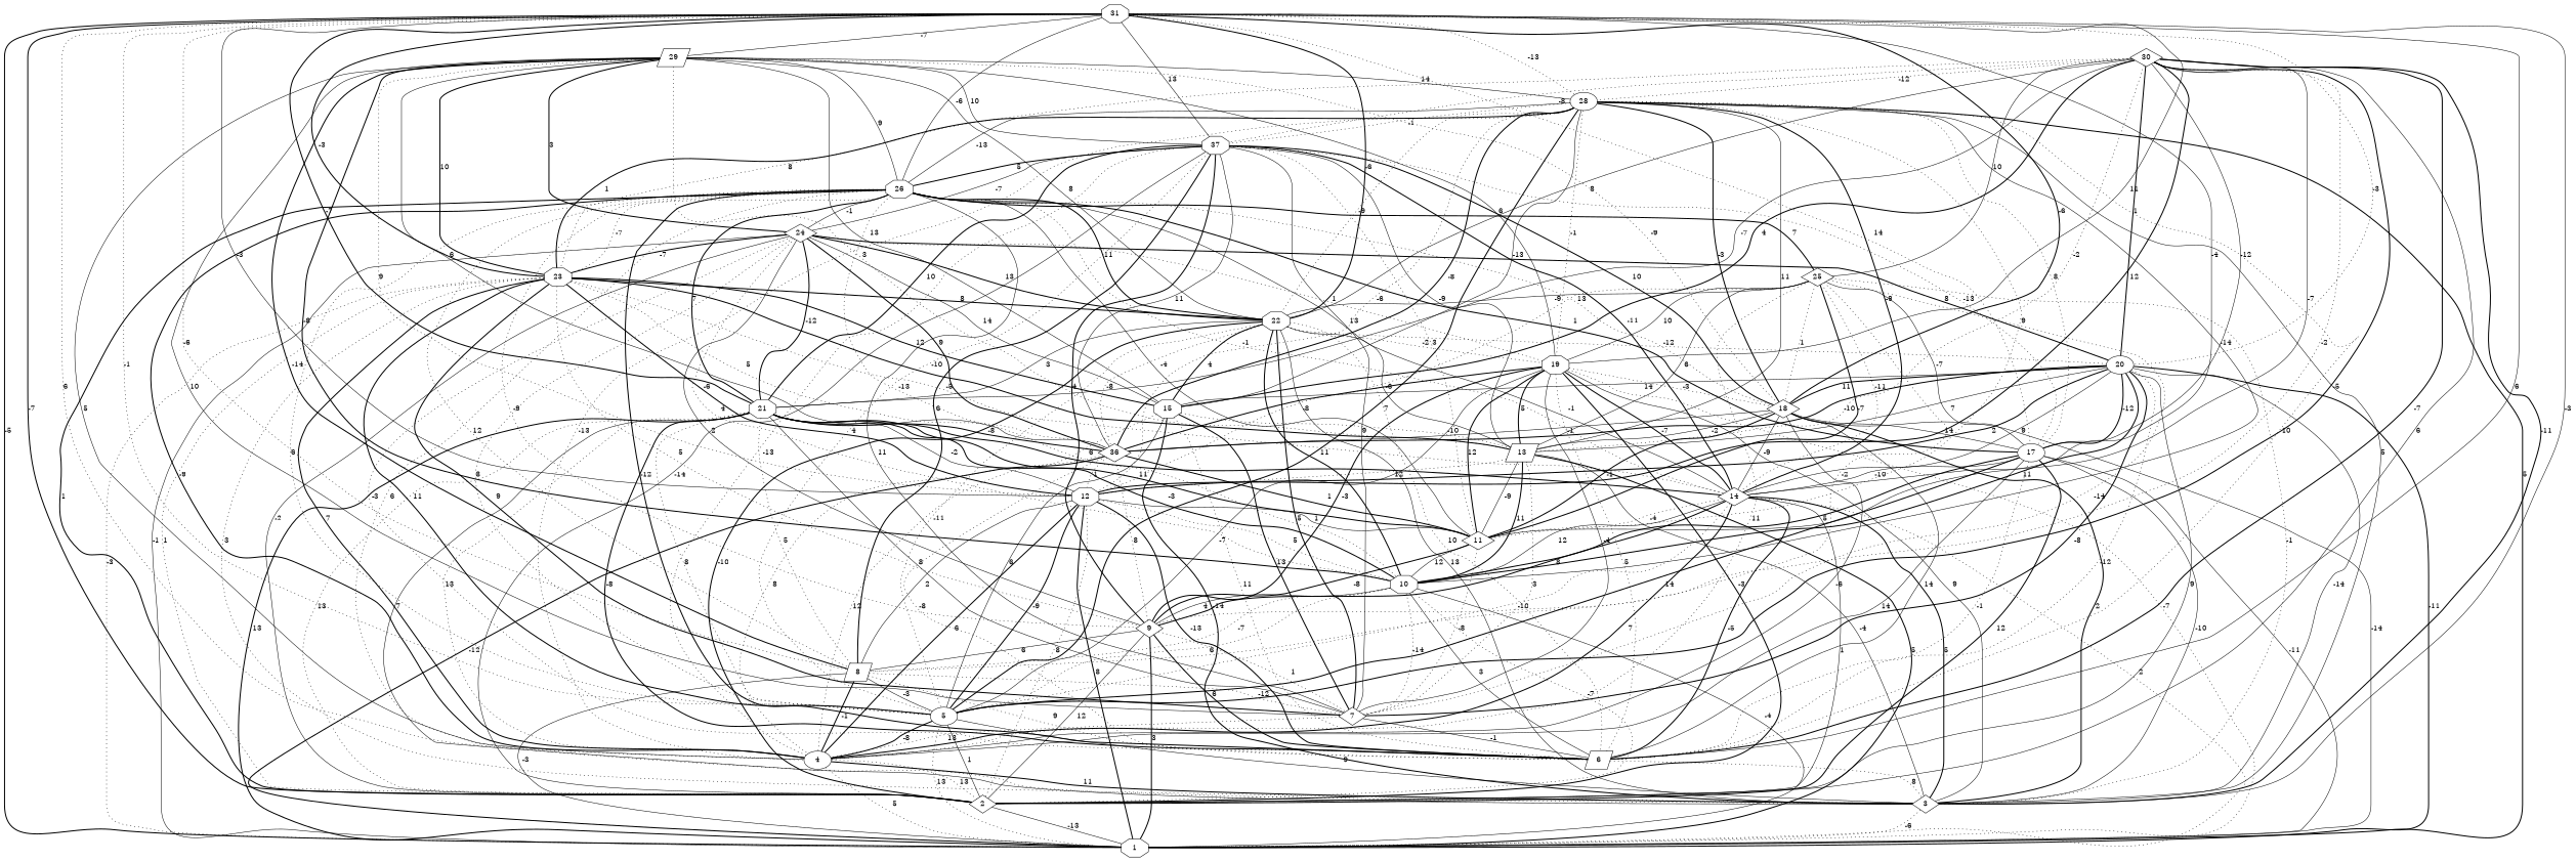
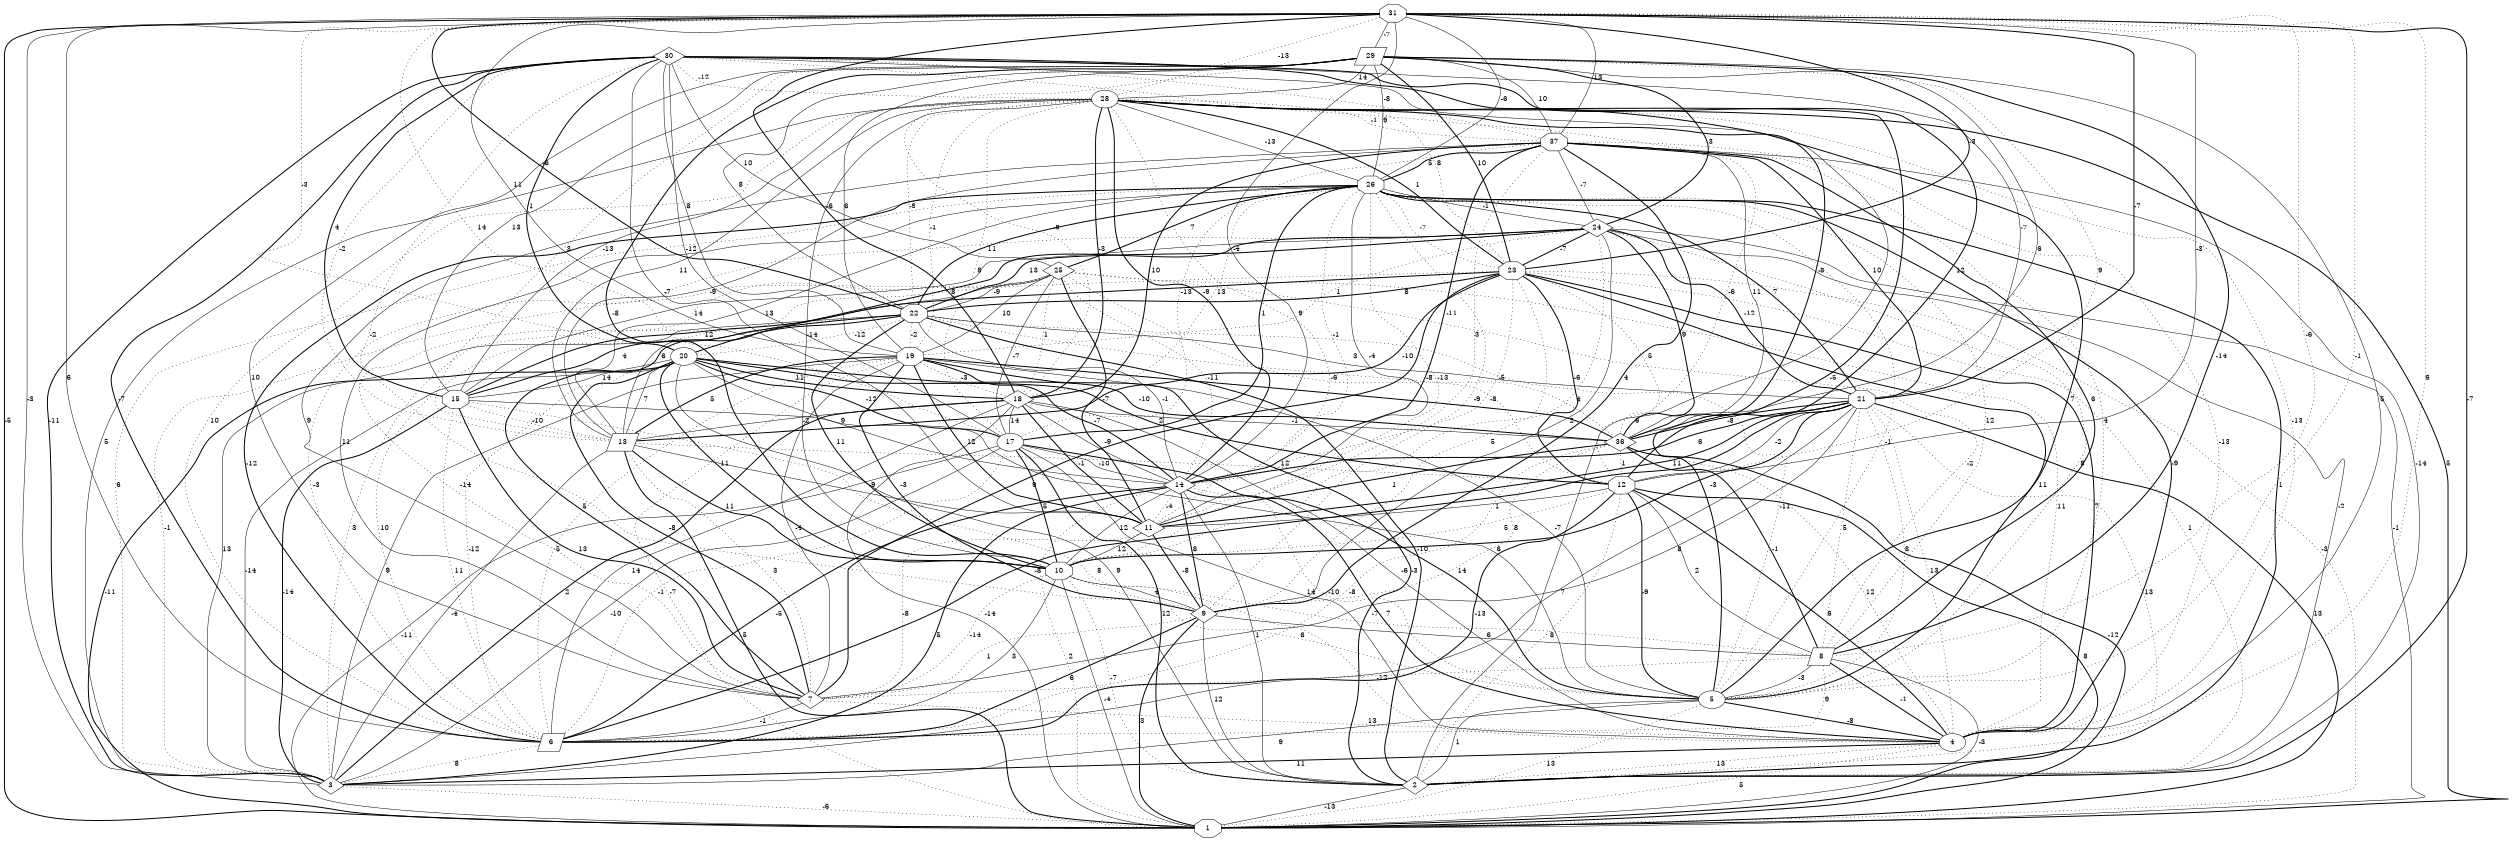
  graph {
    fontname="Helvetica,Arial,sans-serif"
    node [shape=octagon]
    edge [style=bold]
    31
    1
    2 [shape=diamond]
    3 [shape=diamond]
    4 [shape=ellipse]
    5 [shape=ellipse]
    6 [shape=parallelogram]
    8 [shape=parallelogram]
    12
    14 [shape=diamond]
    17 [shape=ellipse]
    18 [shape=diamond]
    19
    20 [shape=ellipse]
    21
    22
    23
    26
    n19 [label=37]
    28 [shape=ellipse]
    29 [shape=parallelogram]
    7 [shape=diamond]
    10
    11 [shape=diamond]
    9 [shape=diamond]
    13 [shape=parallelogram]
    n27 [label=36 shape=diamond]
    15
    25 [shape=diamond]
    24 [shape=diamond]
    30 [shape=diamond]
    31 -- 1 [label=-5]
    31 -- 2 [label=-7]
    31 -- 3 [label=-3 style=solid]
    31 -- 4 [label=6 style=dotted]
    31 -- 5 [label=-1 style=dotted]
    31 -- 6 [label=6 style=solid]
    31 -- 8 [label=-6 style=dotted]
    31 -- 12 [label=-3 style=solid]
    31 -- 14 [label=-4 style=solid]
    31 -- 17 [label=14 style=dotted]
    31 -- 18 [label=-6]
    31 -- 19 [label=11 style=solid]
    31 -- 20 [label=-3 style=dotted]
    31 -- 21 [label=-7]
    31 -- 22 [label=-6]
    31 -- 23 [label=-3]
    31 -- 26 [label=-6 style=solid]
    31 -- n19 [label=13 style=solid]
    31 -- 28 [label=-13 style=dotted]
    31 -- 29 [label=-7 style=solid]
    2 -- 1 [label=-13 style=solid]
    3 -- 1 [label=-6 style=dotted]
    4 -- 1 [label=5 style=dotted]
    4 -- 2 [label=13 style=dotted]
    4 -- 3 [label=11]
    5 -- 1 [label=13 style=dotted]
    5 -- 2 [label=1 style=solid]
    5 -- 3 [label=9 style=solid]
    5 -- 4 [label=-8]
    6 -- 3 [label=8 style=dotted]
    8 -- 1 [label=-3 style=solid]
    8 -- 4 [label=-1]
    8 -- 5 [label=-3 style=solid]
    8 -- 6 [label=9 style=dotted]
    8 -- 7 [label=-12 style=dotted]
    12 -- 1 [label=8]
    12 -- 2 [label=8 style=dotted]
    12 -- 4 [label=6]
    12 -- 5 [label=-9]
    12 -- 6 [label=-13]
    12 -- 8 [label=2 style=solid]
    12 -- 10 [label=5 style=dotted]
    12 -- 11 [label=1 style=solid]
    14 -- 1 [label=2 style=dotted]
    14 -- 2 [label=1 style=solid]
    14 -- 3 [label=5]
    14 -- 4 [label=7]
    14 -- 5 [label=-10 style=dotted]
    14 -- 6 [label=-5]
    14 -- 10 [label=12 style=solid]
    14 -- 11 [label=-4 style=dotted]
    14 -- 9 [label=8]
    17 -- 1 [label=-11 style=solid]
    17 -- 2 [label=12]
    17 -- 3 [label=-10 style=solid]
    17 -- 4 [label=14 style=solid]
    17 -- 5 [label=14]
    17 -- 6 [label=-1 style=dotted]
    17 -- 14 [label=-10 style=solid]
    17 -- 10 [label=5]
    18 -- 1 [label=-14 style=solid]
    18 -- 3 [label=2]
    18 -- 4 [label=-6 style=solid]
    18 -- 6 [label=14 style=solid]
    18 -- 14 [label=-9 style=solid]
    18 -- 17 [label=14 style=solid]
    18 -- 11 [label=-1]
    18 -- 13 [label=-2 style=solid]
    18 -- n27 [label=-1 style=solid]
    19 -- 1 [label=-7 style=dotted]
    19 -- 2 [label=-3]
    19 -- 3 [label=9 style=solid]
    19 -- 5 [label=-7 style=solid]
    19 -- 6 [label=5 style=dotted]
    19 -- 14 [label=-7]
    19 -- 18 [label=-3 style=dotted]
    19 -- 7 [label=-4 style=solid]
    19 -- 11 [label=12]
    19 -- 9 [label=-3]
    19 -- 13 [label=5]
    19 -- n27 [label=-8]
    20 -- 1 [label=-11]
    20 -- 2 [label=9 style=solid]
    20 -- 3 [label=-14 style=solid]
    20 -- 6 [label=-12 style=dotted]
    20 -- 12 [label=2]
    20 -- 14 [label=9 style=solid]
    20 -- 17 [label=-12]
    20 -- 18 [label=11]
    20 -- 7 [label=-8]
    20 -- 10 [label=11]
    20 -- 13 [label=7 style=solid]
    20 -- n27 [label=-10]
    20 -- 15 [label=14 style=solid]
    21 -- 1 [label=13]
    21 -- 2 [label=13 style=dotted]
    21 -- 3 [label=7 style=solid]
    21 -- 4 [label=13 style=dotted]
    21 -- 5 [label=8 style=dotted]
    21 -- 6 [label=-8]
    21 -- 8 [label=5 style=dotted]
    21 -- 12 [label=-2 style=solid]
    21 -- 14 [label=6]
    21 -- 7 [label=8 style=solid]
    21 -- 10 [label=-3]
    21 -- 11 [label=11]
    21 -- n27 [label=-8]
    22 -- 2 [label=-10]
    22 -- 3 [label=13 style=solid]
    22 -- 5 [label=-11 style=dotted]
    22 -- 6 [label=10 style=dotted]
    22 -- 14 [label=-1 style=solid]
    22 -- 19 [label=-2 style=dotted]
    22 -- 20 [label=-12 style=dotted]
    22 -- 21 [label=3 style=solid]
    22 -- 7 [label=5]
    22 -- 10 [label=11]
    22 -- n27 [label=-8 style=dotted]
    22 -- 15 [label=4]
    23 -- 1 [label=-3 style=dotted]
    23 -- 2 [label=1 style=dotted]
    23 -- 3 [label=3 style=dotted]
    23 -- 4 [label=7]
    23 -- 5 [label=11]
    23 -- 12 [label=-6]
    23 -- 14 [label=-5 style=dotted]
    23 -- 22 [label=8]
    23 -- 7 [label=9]
    23 -- 9 [label=5 style=dotted]
    23 -- 13 [label=-10]
    23 -- n27 [label=5 style=dotted]
    23 -- 15 [label=12]
    26 -- 2 [label=1]
    26 -- 3 [label=6 style=dotted]
    26 -- 4 [label=-9]
-   26 -- 5 [label=6 style=dotted]
+   26 -- 5 [label=-1 style=dotted]
    26 -- 6 [label=-12]
    26 -- 8 [label=12 style=dotted]
    26 -- 14 [label=-1 style=dotted]
    26 -- 17 [label=1]
    26 -- 18 [label=13 style=dotted]
    26 -- 21 [label=7]
    26 -- 22 [label=11]
    26 -- 23 [label=-7 style=dotted]
    26 -- 7 [label=11 style=solid]
    26 -- 10 [label=-13 style=dotted]
    26 -- 11 [label=-4 style=solid]
    26 -- 9 [label=-9 style=dotted]
    26 -- 13 [label=13 style=solid]
    26 -- 25 [label=7]
    26 -- 24 [label=-1 style=solid]
    n19 -- 2 [label=-14 style=solid]
    n19 -- 4 [label=-13 style=dotted]
    n19 -- 5 [label=4 style=dotted]
    n19 -- 8 [label=6]
    n19 -- 14 [label=-11]
    n19 -- 17 [label=-13 style=dotted]
    n19 -- 18 [label=10]
    n19 -- 21 [label=10]
    n19 -- 26 [label=5]
    n19 -- 7 [label=9 style=solid]
    n19 -- 11 [label=3 style=dotted]
    n19 -- 9 [label=4]
    n19 -- 13 [label=-9 style=solid]
    n19 -- n27 [label=11 style=solid]
    n19 -- 24 [label=-7 style=solid]
    28 -- 1 [label=5]
    28 -- 3 [label=5 style=solid]
    28 -- 4 [label=-13 style=dotted]
    28 -- 5 [label=7]
    28 -- 6 [label=10 style=dotted]
    28 -- 12 [label=-6 style=dotted]
    28 -- 14 [label=-9]
    28 -- 17 [label=8 style=dotted]
    28 -- 18 [label=-3]
    28 -- 19 [label=-1 style=dotted]
    28 -- 22 [label=-9 style=dotted]
    28 -- 23 [label=1]
    28 -- 26 [label=-13 style=solid]
    28 -- n19 [label=-1 style=dotted]
    28 -- 10 [label=-14 style=solid]
    28 -- 11 [label=9 style=dotted]
    28 -- 13 [label=11 style=solid]
    28 -- n27 [label=-8]
    28 -- 15 [label=-13 style=solid]
    29 -- 4 [label=5 style=solid]
    29 -- 8 [label=-14]
    29 -- 12 [label=9 style=dotted]
    29 -- 18 [label=-9 style=dotted]
    29 -- 19 [label=6 style=solid]
    29 -- 22 [label=8 style=solid]
    29 -- 23 [label=10]
    29 -- 26 [label=9 style=solid]
    29 -- n19 [label=10 style=solid]
    29 -- 28 [label=14 style=solid]
    29 -- 7 [label=10 style=solid]
    29 -- 10 [label=-8]
    29 -- 13 [label=3 style=dotted]
    29 -- n27 [label=6 style=solid]
    29 -- 15 [label=13 style=solid]
    29 -- 24 [label=3]
    7 -- 4 [label=13 style=dotted]
    7 -- 6 [label=-1 style=solid]
    10 -- 1 [label=-4 style=solid]
    10 -- 2 [label=-7 style=dotted]
    10 -- 5 [label=6 style=dotted]
    10 -- 6 [label=3 style=solid]
    10 -- 8 [label=-7 style=dotted]
    10 -- 7 [label=-14 style=dotted]
    10 -- 9 [label=4 style=solid]
    11 -- 7 [label=-8 style=dotted]
    11 -- 10 [label=12 style=solid]
    11 -- 9 [label=-8]
    9 -- 1 [label=3]
    9 -- 2 [label=12 style=solid]
    9 -- 6 [label=6]
    9 -- 8 [label=6 style=solid]
    9 -- 7 [label=1 style=dotted]
    13 -- 1 [label=5]
    13 -- 3 [label=-4 style=solid]
    13 -- 12 [label=12 style=dotted]
    13 -- 7 [label=3 style=dotted]
    13 -- 10 [label=11]
    13 -- 11 [label=-9 style=solid]
    n27 -- 1 [label=-12]
    n27 -- 4 [label=12 style=dotted]
    n27 -- 6 [label=-8 style=dotted]
+   n27 -- 8 [label=-1]
    n27 -- 12 [label=1 style=dotted]
    n27 -- 11 [label=1]
    n27 -- 9 [label=8 style=dotted]
    15 -- 3 [label=-14]
    15 -- 4 [label=8 style=dotted]
    15 -- 5 [label=6 style=solid]
    15 -- 6 [label=11 style=dotted]
    15 -- 7 [label=13]
    15 -- 13 [label=-10 style=dotted]
    25 -- 3 [label=-1 style=dotted]
    25 -- 4 [label=11 style=dotted]
    25 -- 8 [label=-2 style=dotted]
    25 -- 12 [label=-6 style=dotted]
    25 -- 14 [label=-11 style=dotted]
    25 -- 17 [label=-7 style=solid]
    25 -- 18 [label=1 style=dotted]
    25 -- 19 [label=10 style=solid]
    25 -- 22 [label=-9 style=solid]
    25 -- 7 [label=-14 style=dotted]
    25 -- 11 [label=-7]
    25 -- 13 [label=6 style=solid]
    24 -- 1 [label=-1 style=solid]
    24 -- 2 [label=-2 style=solid]
    24 -- 5 [label=8 style=dotted]
    24 -- 6 [label=-3 style=dotted]
    24 -- 19 [label=1 style=dotted]
    24 -- 20 [label=8]
    24 -- 21 [label=-12]
    24 -- 22 [label=13]
    24 -- 23 [label=-7]
    24 -- 10 [label=4 style=dotted]
    24 -- 9 [label=2 style=solid]
    24 -- n27 [label=9]
    24 -- 15 [label=14 style=solid]
    30 -- 2 [label=6 style=solid]
    30 -- 3 [label=-11]
    30 -- 5 [label=-5]
    30 -- 6 [label=-7]
    30 -- 12 [label=12]
    30 -- 17 [label=-12 style=solid]
-   30 -- 22 [label=8 style=solid]
+   30 -- 19 [label=8 style=solid]
    30 -- 20 [label=1]
    30 -- 21 [label=-7 style=solid]
    30 -- 23 [label=8 style=dotted]
    30 -- n19 [label=-8 style=dotted]
    30 -- 28 [label=-12 style=dotted]
    30 -- 11 [label=-7 style=solid]
    30 -- 9 [label=-2 style=dotted]
    30 -- 13 [label=-2 style=dotted]
    30 -- 15 [label=4]
    30 -- 25 [label=10 style=solid]
  }
